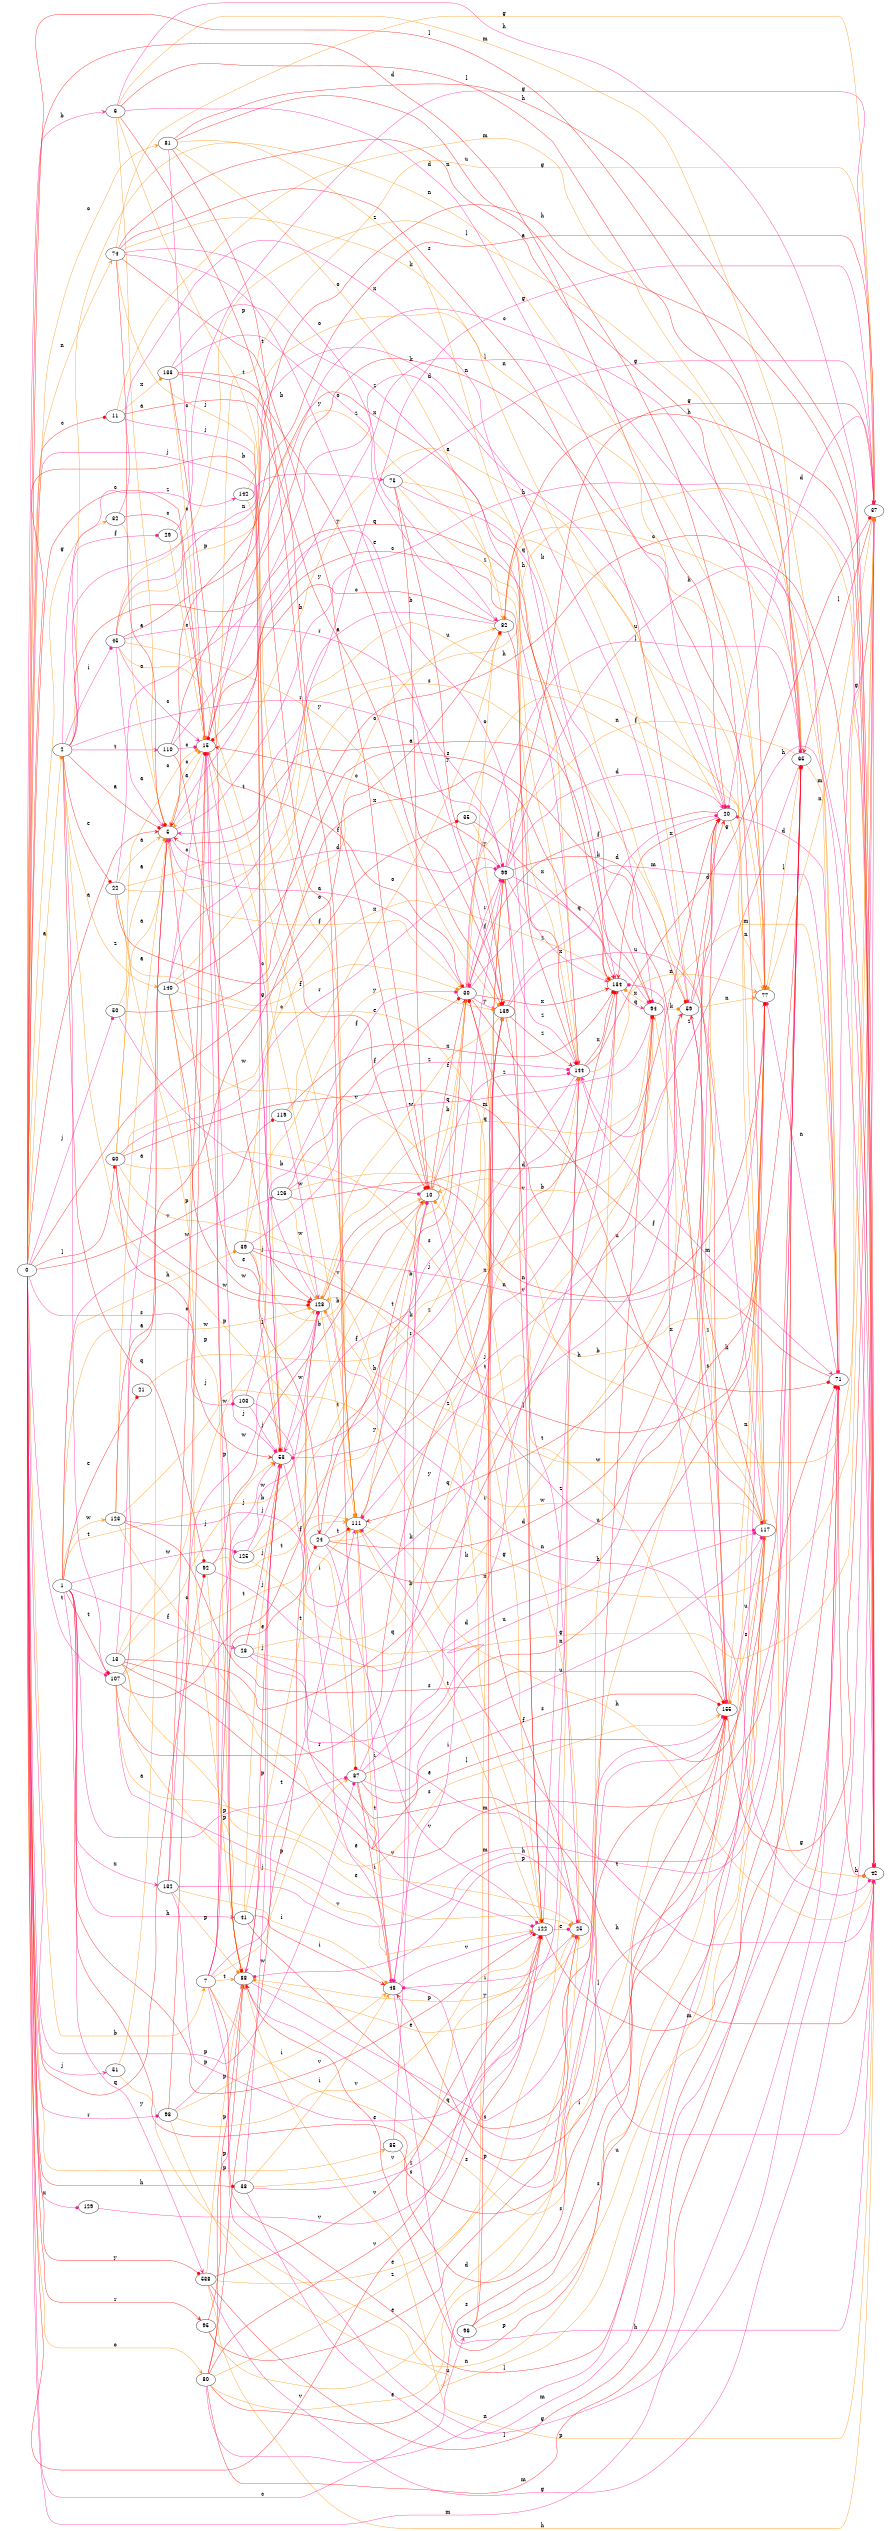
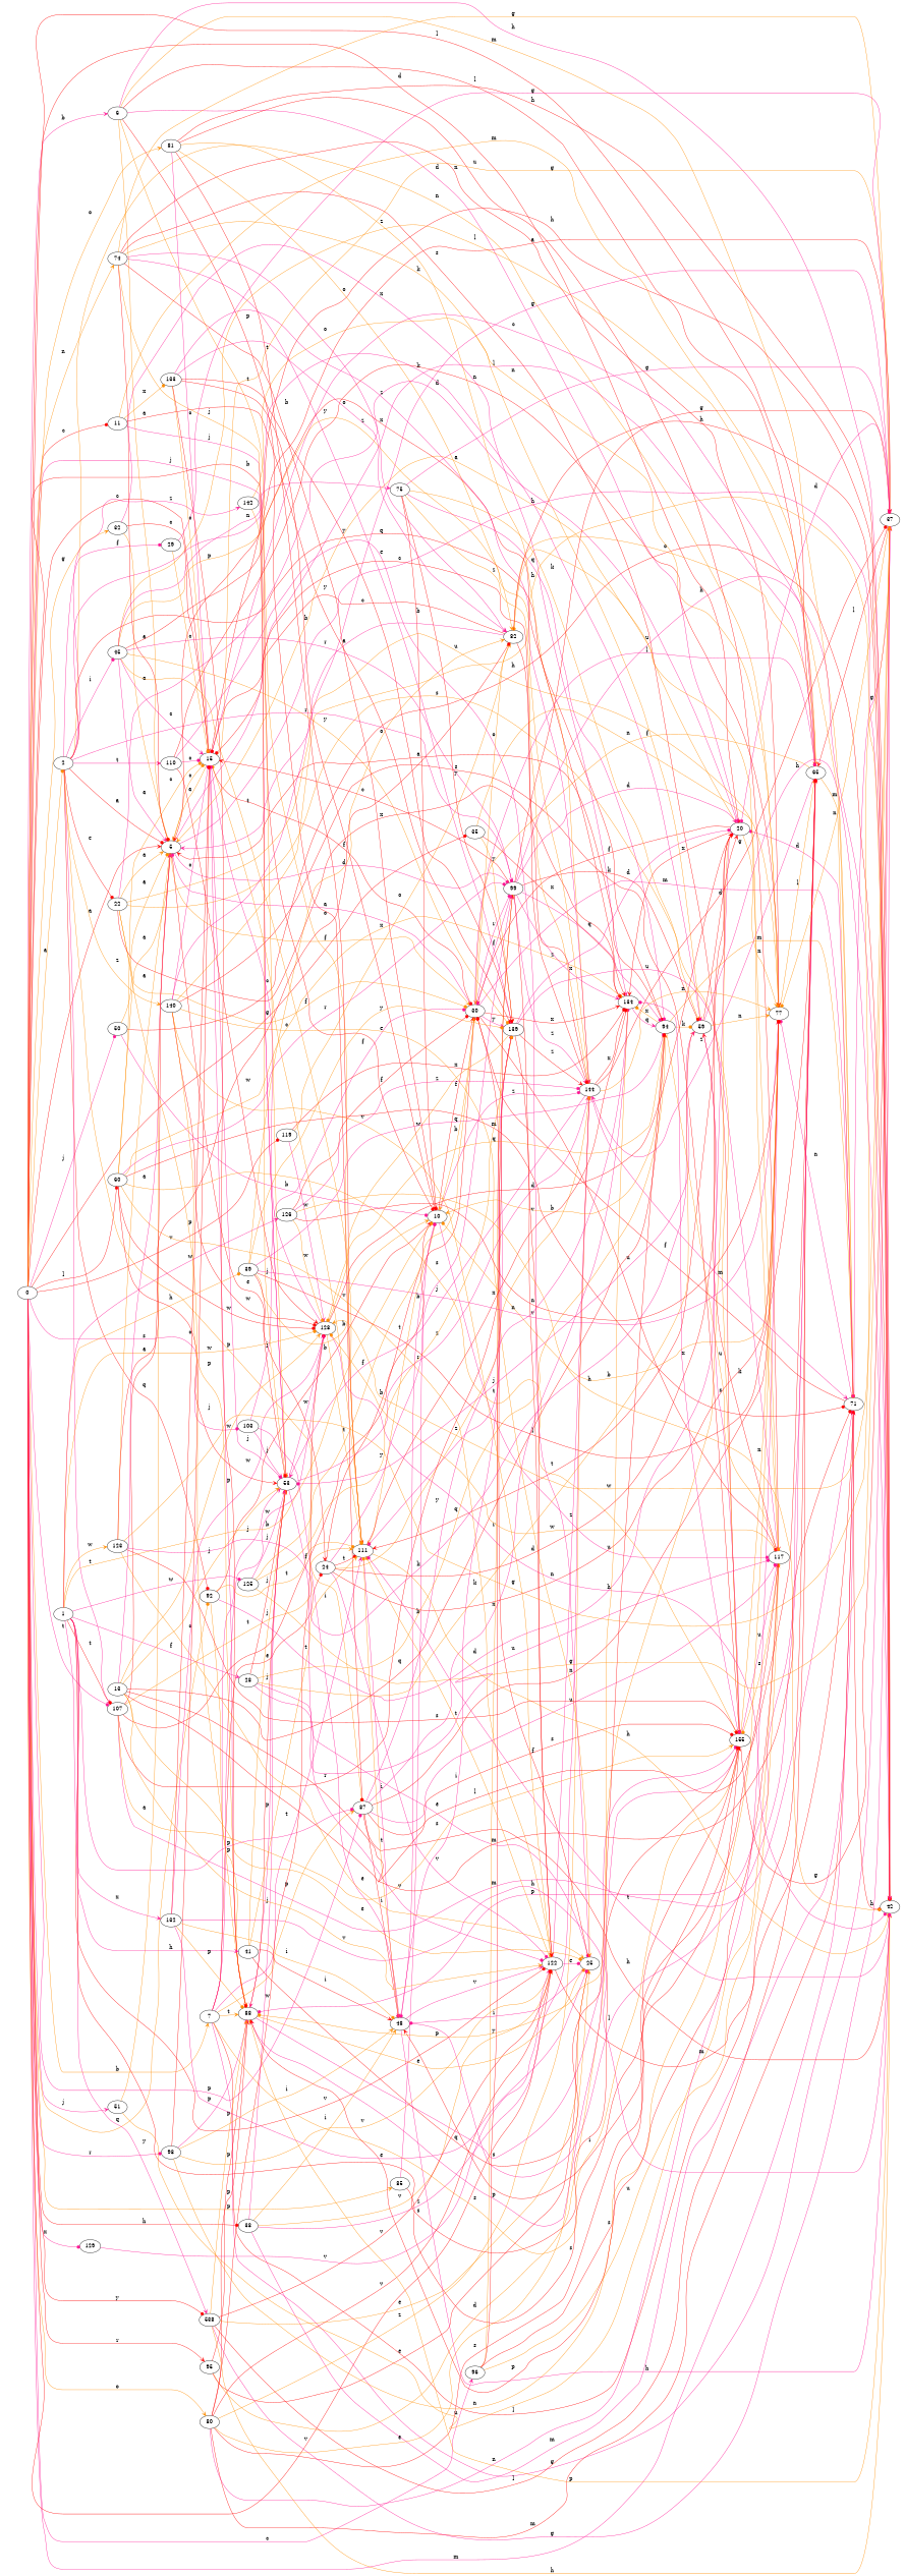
  strict digraph {
    rankdir=LR
    edge [arrowhead=dot color=deeppink]
    0
    2
    5
    6
    7
    10
    11
    15
    20
    32
    35
    38
    50
    51
    53
    60
    65
    71
    74
    80
    81
    85
    87
    92
    95
    96
    98
    103
    107
    119
    122
    129
    n33 [label=538]
    22
    29
    45
    75
    77
    94
    99
    110
    140
    142
    24
    30
    42
    111
    n48 [label=155]
    128
    37
    88
    117
    144
    133
    139
    134
    48
    25
    82
    59
    1
-   21
    28
    39
    41
    123
    125
    126
    132
    13
    0 -> 2 [color=darkorange label=a]
    0 -> 5 [arrowhead=vee color=red label=a]
    0 -> 6 [arrowhead=vee label=b]
    0 -> 7 [arrowhead=vee color=darkorange label=b]
    0 -> 10 [color=red label=b]
    0 -> 11 [color=red label=c]
    0 -> 15 [color=red label=c]
    0 -> 20 [color=red label=d]
    0 -> 32 [arrowhead=vee color=darkorange label=g]
    0 -> 35 [color=red label=g]
    0 -> 38 [color=red label=h]
    0 -> 50 [label=j]
    0 -> 51 [arrowhead=vee label=j]
    0 -> 53 [label=j]
    0 -> 60 [color=red label=l]
    0 -> 65 [color=red label=l]
    0 -> 71 [arrowhead=vee label=m]
    0 -> 74 [arrowhead=vee color=darkorange label=n]
    0 -> 80 [arrowhead=vee color=darkorange label=o]
    0 -> 81 [arrowhead=vee color=darkorange label=o]
    0 -> 85 [arrowhead=vee color=darkorange label=p]
    0 -> 87 [label=p]
-   0 -> 92 [color=red label=q]
+   0 -> 92 [color=darkorange label=q]
    0 -> 95 [arrowhead=vee color=red label=r]
    0 -> 96 [arrowhead=vee label=c]
    0 -> 98 [label=r]
    0 -> 103 [label=s]
    0 -> 107 [label=t]
    0 -> 119 [color=red label=v]
    0 -> 122 [arrowhead=vee color=red label=v]
    0 -> 129 [label=x]
    0 -> n33 [color=red label=y]
    2 -> 5 [color=red label=a]
    2 -> 87 [color=darkorange label=p]
    2 -> 92 [color=red label=q]
    2 -> 107 [arrowhead=vee label=t]
    2 -> 22 [color=red label=e]
    2 -> 29 [label=f]
    2 -> 45 [label=i]
    2 -> 75 [arrowhead=vee label=n]
    2 -> 77 [arrowhead=vee color=darkorange label=n]
    2 -> 94 [color=red label=q]
    2 -> 99 [arrowhead=vee label=r]
    2 -> 110 [arrowhead=vee label=t]
    2 -> 140 [arrowhead=vee color=darkorange label=z]
    2 -> 142 [arrowhead=vee label=z]
    5 -> 15 [color=darkorange label=c]
    5 -> 65 [arrowhead=vee label=l]
    5 -> 99 [label=d]
    5 -> 24 [arrowhead=vee color=red label=e]
    5 -> 30 [arrowhead=vee color=darkorange label=f]
    5 -> 42 [label=h]
    6 -> 5 [color=darkorange label=a]
    6 -> 20 [arrowhead=vee label=d]
    6 -> 65 [arrowhead=vee color=red label=l]
    6 -> 71 [color=darkorange label=m]
    6 -> 87 [color=red label=p]
    6 -> 42 [label=h]
    6 -> 111 [arrowhead=vee color=darkorange label=t]
    7 -> 53 [arrowhead=vee label=j]
    7 -> 65 [color=red label=l]
    7 -> 87 [arrowhead=vee color=darkorange label=p]
    7 -> 24 [color=red label=e]
    7 -> 111 [arrowhead=vee label=t]
    7 -> n48 [arrowhead=vee color=darkorange label=s]
    7 -> 128 [label=w]
    7 -> 37 [label=g]
    7 -> 88 [arrowhead=vee color=darkorange label=t]
    10 -> 30 [arrowhead=vee color=red label=f]
    10 -> 111 [arrowhead=vee color=darkorange label=t]
    10 -> 117 [label=u]
    10 -> 144 [label=z]
    11 -> 53 [arrowhead=vee label=j]
    11 -> 71 [color=darkorange label=m]
    11 -> 133 [color=darkorange label=x]
    11 -> 139 [color=red label=y]
    15 -> 5 [arrowhead=vee color=darkorange label=a]
    15 -> 53 [label=j]
    15 -> 30 [color=red label=f]
    15 -> 42 [color=red label=h]
    15 -> 37 [arrowhead=vee color=darkorange label=g]
    15 -> 88 [arrowhead=vee label=p]
    20 -> 5 [arrowhead=vee color=darkorange label=a]
    20 -> 77 [arrowhead=vee color=darkorange label=n]
    20 -> 30 [arrowhead=vee color=red label=f]
    20 -> 111 [arrowhead=vee color=red label=t]
    20 -> 134 [arrowhead=vee color=red label=x]
    32 -> 5 [color=darkorange label=a]
    32 -> 15 [color=red label=c]
    32 -> 134 [arrowhead=vee label=x]
    35 -> 77 [color=darkorange label=n]
    35 -> 139 [arrowhead=vee color=darkorange label=y]
    35 -> 134 [color=red label=x]
    38 -> 53 [label=j]
    38 -> 71 [arrowhead=vee label=m]
    38 -> 122 [arrowhead=vee color=darkorange label=v]
    38 -> 144 [label=z]
    38 -> 48 [arrowhead=vee color=darkorange label=i]
    50 -> 5 [color=darkorange label=a]
    50 -> 10 [label=b]
    50 -> 42 [color=red label=h]
    51 -> 5 [arrowhead=vee color=darkorange label=a]
    51 -> 117 [arrowhead=vee color=darkorange label=u]
    53 -> 128 [label=w]
    53 -> 88 [arrowhead=vee label=p]
    53 -> 144 [arrowhead=vee label=z]
    53 -> 25 [label=e]
    60 -> 5 [color=darkorange label=a]
    60 -> 15 [color=darkorange label=c]
    60 -> 53 [arrowhead=vee color=red label=j]
    60 -> 71 [color=red label=m]
    60 -> 122 [color=darkorange label=v]
    60 -> 99 [label=r]
    60 -> n48 [arrowhead=vee color=darkorange label=s]
    60 -> 128 [color=red label=w]
    60 -> 134 [color=darkorange label=x]
    65 -> 15 [label=c]
    65 -> 71 [color=darkorange label=m]
    65 -> 30 [arrowhead=vee color=darkorange label=f]
    65 -> 88 [label=p]
    65 -> 144 [arrowhead=vee label=z]
    65 -> 82 [color=darkorange label=o]
    71 -> 20 [label=d]
    71 -> 77 [label=n]
    71 -> 30 [color=red label=f]
    71 -> 42 [color=red label=h]
    71 -> 37 [arrowhead=vee label=g]
    74 -> 5 [color=red label=a]
    74 -> 10 [arrowhead=vee color=red label=b]
    74 -> 53 [color=darkorange label=j]
    74 -> 77 [arrowhead=vee color=red label=n]
    74 -> n48 [arrowhead=vee color=red label=s]
    74 -> 37 [arrowhead=vee color=darkorange label=g]
    74 -> 139 [label=y]
    74 -> 82 [arrowhead=vee label=o]
    74 -> 59 [arrowhead=vee color=darkorange label=k]
    80 -> 71 [color=red label=m]
    80 -> 122 [color=red label=v]
    80 -> 77 [arrowhead=vee label=n]
    80 -> n48 [arrowhead=vee color=red label=s]
    80 -> 128 [color=red label=w]
    80 -> 88 [arrowhead=vee color=red label=p]
    80 -> 144 [color=darkorange label=z]
    80 -> 25 [arrowhead=vee color=darkorange label=e]
    81 -> 15 [arrowhead=vee label=c]
    81 -> 42 [arrowhead=vee color=red label=h]
    81 -> 111 [arrowhead=vee color=red label=t]
    81 -> 117 [arrowhead=vee color=red label=u]
    81 -> 144 [arrowhead=vee color=darkorange label=z]
    81 -> 82 [arrowhead=vee color=darkorange label=o]
    85 -> 10 [label=b]
    85 -> n48 [color=red label=s]
    87 -> 77 [color=red label=n]
    87 -> 42 [arrowhead=vee color=red label=h]
    87 -> n48 [color=red label=s]
    87 -> 117 [label=u]
    87 -> 139 [label=y]
    87 -> 134 [label=x]
    87 -> 48 [color=red label=i]
    92 -> 10 [arrowhead=vee color=red label=b]
    92 -> 20 [label=d]
    92 -> 111 [color=darkorange label=t]
    92 -> 88 [color=darkorange label=p]
    95 -> 20 [arrowhead=vee color=darkorange label=d]
    95 -> 88 [arrowhead=vee color=red label=p]
    95 -> 25 [arrowhead=vee color=red label=e]
    96 -> 99 [color=darkorange label=r]
    96 -> n48 [arrowhead=vee color=red label=s]
    96 -> 117 [color=darkorange label=u]
    96 -> 139 [color=red label=y]
    98 -> 15 [color=red label=c]
    98 -> 122 [color=darkorange label=v]
    98 -> 77 [arrowhead=vee color=darkorange label=n]
    98 -> 88 [label=p]
    98 -> 48 [arrowhead=vee color=darkorange label=i]
    103 -> 53 [arrowhead=vee label=j]
    103 -> 30 [label=f]
    103 -> 48 [arrowhead=vee label=i]
    107 -> 5 [arrowhead=vee color=red label=a]
    107 -> 71 [label=m]
    107 -> 99 [arrowhead=vee color=red label=r]
    107 -> 30 [color=red label=f]
    107 -> 111 [arrowhead=vee color=darkorange label=t]
    107 -> n48 [arrowhead=vee color=darkorange label=s]
    119 -> 128 [arrowhead=vee label=w]
    119 -> 134 [color=red label=x]
    119 -> 82 [arrowhead=vee color=darkorange label=o]
    122 -> 71 [arrowhead=vee color=red label=m]
    122 -> 111 [color=darkorange label=t]
    122 -> 144 [arrowhead=vee label=z]
    122 -> 25 [label=e]
    129 -> 122 [arrowhead=vee label=v]
    n33 -> 65 [color=red label=l]
    n33 -> 122 [color=red label=v]
    n33 -> 42 [arrowhead=vee color=darkorange label=h]
    n33 -> 37 [arrowhead=vee label=g]
    n33 -> 88 [arrowhead=vee color=darkorange label=p]
    n33 -> 25 [color=darkorange label=e]
    22 -> 5 [arrowhead=vee color=darkorange label=a]
    22 -> 20 [arrowhead=vee label=d]
    22 -> 30 [color=darkorange label=f]
    22 -> n48 [color=darkorange label=s]
    22 -> 88 [arrowhead=vee color=darkorange label=p]
    22 -> 117 [color=darkorange label=u]
    22 -> 134 [arrowhead=vee color=red label=x]
    29 -> 15 [color=darkorange label=c]
    29 -> 37 [arrowhead=vee label=g]
    45 -> 5 [arrowhead=vee label=a]
    45 -> 15 [arrowhead=vee label=c]
    45 -> 65 [arrowhead=vee color=darkorange label=l]
    45 -> 99 [label=r]
    45 -> 111 [color=darkorange label=t]
    45 -> 144 [color=darkorange label=z]
    45 -> 139 [color=darkorange label=y]
    45 -> 134 [arrowhead=vee color=red label=x]
    45 -> 59 [label=k]
    75 -> 10 [color=red label=b]
    75 -> 94 [label=q]
    75 -> 37 [arrowhead=vee label=g]
    75 -> 144 [color=darkorange label=z]
    75 -> 139 [arrowhead=vee color=red label=y]
    75 -> 59 [arrowhead=vee color=darkorange label=k]
    77 -> 10 [color=darkorange label=b]
    77 -> 65 [arrowhead=vee color=darkorange label=l]
    94 -> 5 [arrowhead=vee color=red label=a]
    94 -> 10 [arrowhead=vee color=darkorange label=b]
    94 -> 71 [color=darkorange label=m]
-   94 -> 117 [arrowhead=vee color=darkorange label=z]
+   94 -> 117 [arrowhead=vee color=darkorange label=u]
    94 -> 134 [color=darkorange label=x]
    94 -> 59 [color=darkorange label=k]
    99 -> 15 [arrowhead=vee color=red label=c]
    99 -> 20 [arrowhead=vee label=d]
    99 -> 122 [arrowhead=vee color=red label=v]
    99 -> 94 [label=q]
    99 -> 30 [label=f]
    99 -> 42 [arrowhead=vee label=h]
    99 -> 37 [color=red label=g]
    99 -> 144 [arrowhead=vee label=z]
    99 -> 134 [arrowhead=vee label=x]
    99 -> 59 [color=red label=k]
    110 -> 15 [label=c]
    110 -> 77 [arrowhead=vee color=red label=n]
    110 -> 128 [arrowhead=vee color=red label=w]
    110 -> 25 [label=e]
    140 -> 15 [label=c]
    140 -> 122 [arrowhead=vee color=darkorange label=v]
    140 -> 42 [color=darkorange label=h]
    140 -> n48 [color=red label=s]
    140 -> 128 [color=red label=w]
    140 -> 37 [label=g]
    140 -> 88 [color=darkorange label=p]
    140 -> 25 [arrowhead=vee color=darkorange label=e]
    142 -> 53 [arrowhead=vee color=darkorange label=j]
    142 -> 77 [arrowhead=vee color=darkorange label=n]
    24 -> 10 [arrowhead=vee color=red label=b]
    24 -> 20 [arrowhead=vee color=red label=d]
    24 -> 122 [label=v]
    24 -> 77 [color=red label=n]
    24 -> 99 [arrowhead=vee label=r]
    24 -> 111 [color=red label=t]
    24 -> 144 [arrowhead=vee color=darkorange label=z]
    30 -> 5 [label=a]
    30 -> 10 [arrowhead=vee color=darkorange label=b]
    30 -> 65 [label=l]
    30 -> 71 [label=m]
    30 -> 99 [label=r]
    30 -> 117 [color=red label=u]
    30 -> 139 [arrowhead=vee label=y]
    30 -> 134 [arrowhead=vee color=red label=x]
    30 -> 82 [arrowhead=vee color=darkorange label=o]
    42 -> 111 [label=t]
    42 -> 88 [color=darkorange label=p]
    111 -> 15 [color=darkorange label=c]
    111 -> 42 [color=darkorange label=h]
    111 -> 134 [color=red label=x]
    111 -> 48 [label=i]
    n48 -> 77 [color=darkorange label=n]
    n48 -> 37 [arrowhead=vee color=red label=g]
    n48 -> 88 [arrowhead=vee label=p]
    n48 -> 117 [arrowhead=vee label=u]
    n48 -> 134 [label=x]
    128 -> 15 [label=c]
    128 -> 20 [arrowhead=vee color=red label=d]
    128 -> 94 [arrowhead=vee color=darkorange label=q]
    128 -> 42 [label=h]
    128 -> 111 [color=darkorange label=t]
    37 -> 5 [arrowhead=vee color=red label=a]
    37 -> 20 [label=d]
    37 -> 65 [arrowhead=vee color=red label=l]
    37 -> 77 [color=darkorange label=n]
    37 -> 128 [arrowhead=vee color=darkorange label=w]
    88 -> 53 [arrowhead=vee color=red label=j]
    88 -> n48 [label=s]
    88 -> 25 [color=darkorange label=e]
    117 -> n48 [color=darkorange label=s]
    117 -> 128 [color=darkorange label=w]
    117 -> 88 [arrowhead=vee color=red label=p]
    117 -> 48 [arrowhead=vee color=red label=i]
    117 -> 59 [arrowhead=vee color=red label=k]
    144 -> 15 [color=red label=c]
    144 -> 53 [arrowhead=vee label=j]
    144 -> 71 [arrowhead=vee label=m]
    144 -> 77 [arrowhead=vee color=darkorange label=n]
    144 -> 37 [color=red label=g]
    144 -> 134 [arrowhead=vee color=red label=x]
    133 -> 10 [arrowhead=vee color=red label=b]
    133 -> 15 [arrowhead=vee color=darkorange label=c]
    133 -> 88 [color=red label=p]
    133 -> 144 [arrowhead=vee label=z]
    133 -> 139 [arrowhead=vee color=red label=y]
    133 -> 82 [arrowhead=vee label=o]
    139 -> 20 [label=d]
    139 -> 122 [arrowhead=vee color=red label=v]
    139 -> 128 [color=darkorange label=w]
    139 -> 117 [label=u]
    139 -> 144 [arrowhead=vee color=red label=z]
    139 -> 48 [label=i]
    134 -> 94 [arrowhead=vee label=q]
    134 -> 111 [label=t]
    134 -> 88 [color=darkorange label=p]
    48 -> 10 [label=b]
    48 -> 65 [label=l]
    48 -> 122 [arrowhead=vee label=v]
    48 -> 42 [arrowhead=vee label=h]
    48 -> 111 [color=darkorange label=t]
    25 -> 30 [color=red label=f]
    25 -> 48 [label=i]
    82 -> 5 [arrowhead=vee label=a]
    82 -> 15 [color=red label=c]
    82 -> 42 [color=red label=h]
    82 -> 117 [color=darkorange label=u]
    82 -> 144 [color=red label=z]
    59 -> 20 [arrowhead=vee color=red label=d]
    59 -> 53 [label=j]
    59 -> 77 [arrowhead=vee color=darkorange label=n]
    59 -> 42 [arrowhead=vee label=h]
    59 -> n48 [label=s]
    1 -> 10 [color=darkorange label=b]
    1 -> 87 [label=p]
    1 -> 107 [color=red label=t]
    1 -> 122 [color=red label=v]
    1 -> n33 [arrowhead=vee label=y]
    1 -> n48 [color=red label=s]
    1 -> 128 [color=darkorange label=w]
-   1 -> 21 [color=red label=e]
    1 -> 28 [arrowhead=vee label=f]
    1 -> 39 [color=darkorange label=h]
    1 -> 41 [arrowhead=vee label=h]
    1 -> 123 [arrowhead=vee color=darkorange label=w]
    1 -> 125 [label=w]
    1 -> 126 [arrowhead=vee label=w]
    1 -> 132 [arrowhead=vee label=x]
-   21 -> 59 [arrowhead=vee color=darkorange label=k]
    28 -> 53 [color=red label=j]
    28 -> 122 [label=v]
    28 -> 94 [arrowhead=vee color=darkorange label=q]
    28 -> 117 [label=u]
    28 -> 59 [arrowhead=vee color=darkorange label=k]
    39 -> 10 [arrowhead=vee color=darkorange label=b]
    39 -> 53 [color=red label=j]
    39 -> 65 [arrowhead=vee color=red label=l]
    39 -> 77 [arrowhead=vee label=n]
    39 -> 94 [label=q]
    39 -> 139 [color=darkorange label=y]
    39 -> 82 [arrowhead=vee color=darkorange label=o]
    41 -> 53 [arrowhead=vee color=darkorange label=j]
    41 -> 94 [color=red label=q]
    41 -> 111 [arrowhead=vee color=darkorange label=t]
    41 -> 48 [arrowhead=vee color=red label=i]
    123 -> 5 [color=darkorange label=a]
    123 -> n48 [color=red label=s]
    123 -> 37 [arrowhead=vee color=darkorange label=g]
    123 -> 25 [arrowhead=vee color=darkorange label=e]
    123 -> 82 [color=red label=o]
    123 -> 59 [arrowhead=vee label=k]
    125 -> 53 [arrowhead=vee label=j]
    125 -> 30 [arrowhead=vee color=darkorange label=f]
    125 -> 37 [arrowhead=vee color=darkorange label=g]
    125 -> 139 [color=darkorange label=y]
    126 -> 77 [color=red label=n]
    126 -> 30 [color=red label=f]
    126 -> 42 [color=darkorange label=h]
    126 -> 128 [color=darkorange label=w]
    126 -> 144 [label=z]
    132 -> 15 [color=red label=c]
    132 -> 42 [label=h]
    132 -> 128 [arrowhead=vee label=w]
    132 -> 88 [color=darkorange label=p]
    132 -> 48 [color=darkorange label=i]
    132 -> 25 [label=e]
    13 -> 5 [arrowhead=vee label=a]
    13 -> 53 [arrowhead=vee color=darkorange label=j]
    13 -> 65 [color=red label=l]
    13 -> 71 [color=red label=m]
    13 -> 122 [arrowhead=vee color=darkorange label=v]
    13 -> 94 [arrowhead=vee color=red label=q]
    13 -> 128 [arrowhead=vee color=darkorange label=w]
    13 -> 25 [color=darkorange label=e]
  }
